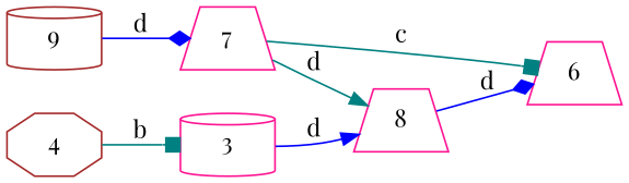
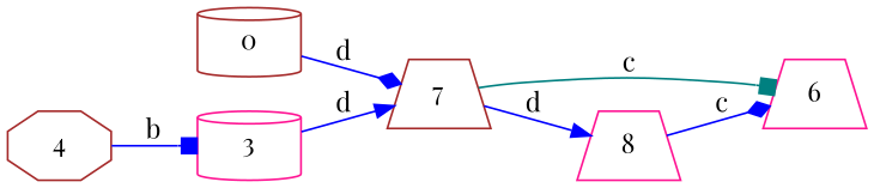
  strict digraph {
    fontname="Playfair Display"
    rankdir=LR
    node [color=brown fontname="Playfair Display" shape=trapezium]
    edge [arrowhead=diamond color=blue fontname="Playfair Display"]
-   0 [shape=cylinder label=9]
-   7 [color=deeppink]
+   0 [shape=cylinder]
+   7
    6 [color=deeppink]
    8 [color=deeppink]
    n5 [label=4 shape=octagon]
    3 [color=deeppink shape=cylinder]
    0 -> 7 [label=d]
    7 -> 6 [arrowhead=box color=teal label=c]
-   7 -> 8 [arrowhead=normal color=teal label=d]
-   8 -> 6 [label=d]
-   n5 -> 3 [arrowhead=box color=teal label=b]
-   3 -> 8 [arrowhead=normal label=d]
+   7 -> 8 [arrowhead=normal label=d]
+   8 -> 6 [label=c]
+   n5 -> 3 [arrowhead=box label=b]
+   3 -> 7 [arrowhead=normal label=d]
  }
